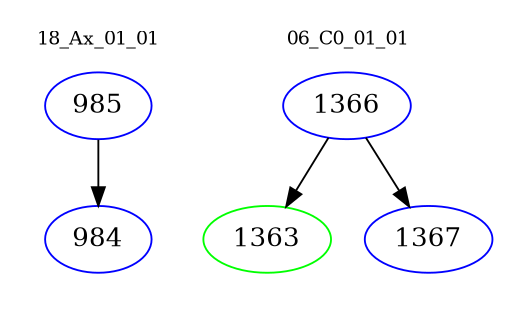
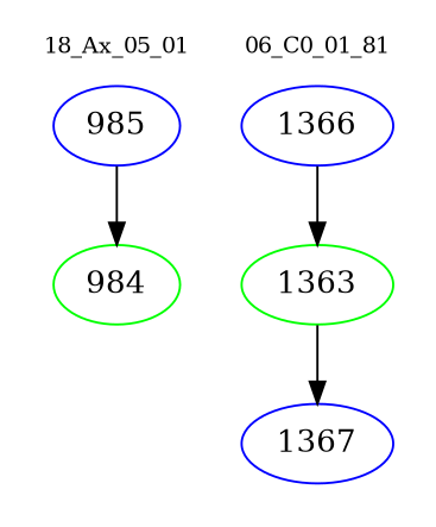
  digraph {
    node [color=blue]
    edge [color=black]
    n1 [label=985]
-   n2 [label=984]
+   n2 [color=green label=984]
    n3 [label=1366]
    n4 [color=green label=1363]
    n5 [label=1367]
    subgraph cluster_1 {
      color=white
      fontsize=10
-     label="18_Ax_01_01"
+     label="18_Ax_05_01"
      n1
      n2
    }
    subgraph cluster_2 {
      color=white
      fontsize=10
-     label="06_C0_01_01"
+     label="06_C0_01_81"
      n3
      n4
      n5
    }
    n1 -> n2
    n3 -> n4
-   n3 -> n5
+   n4 -> n5
  }
